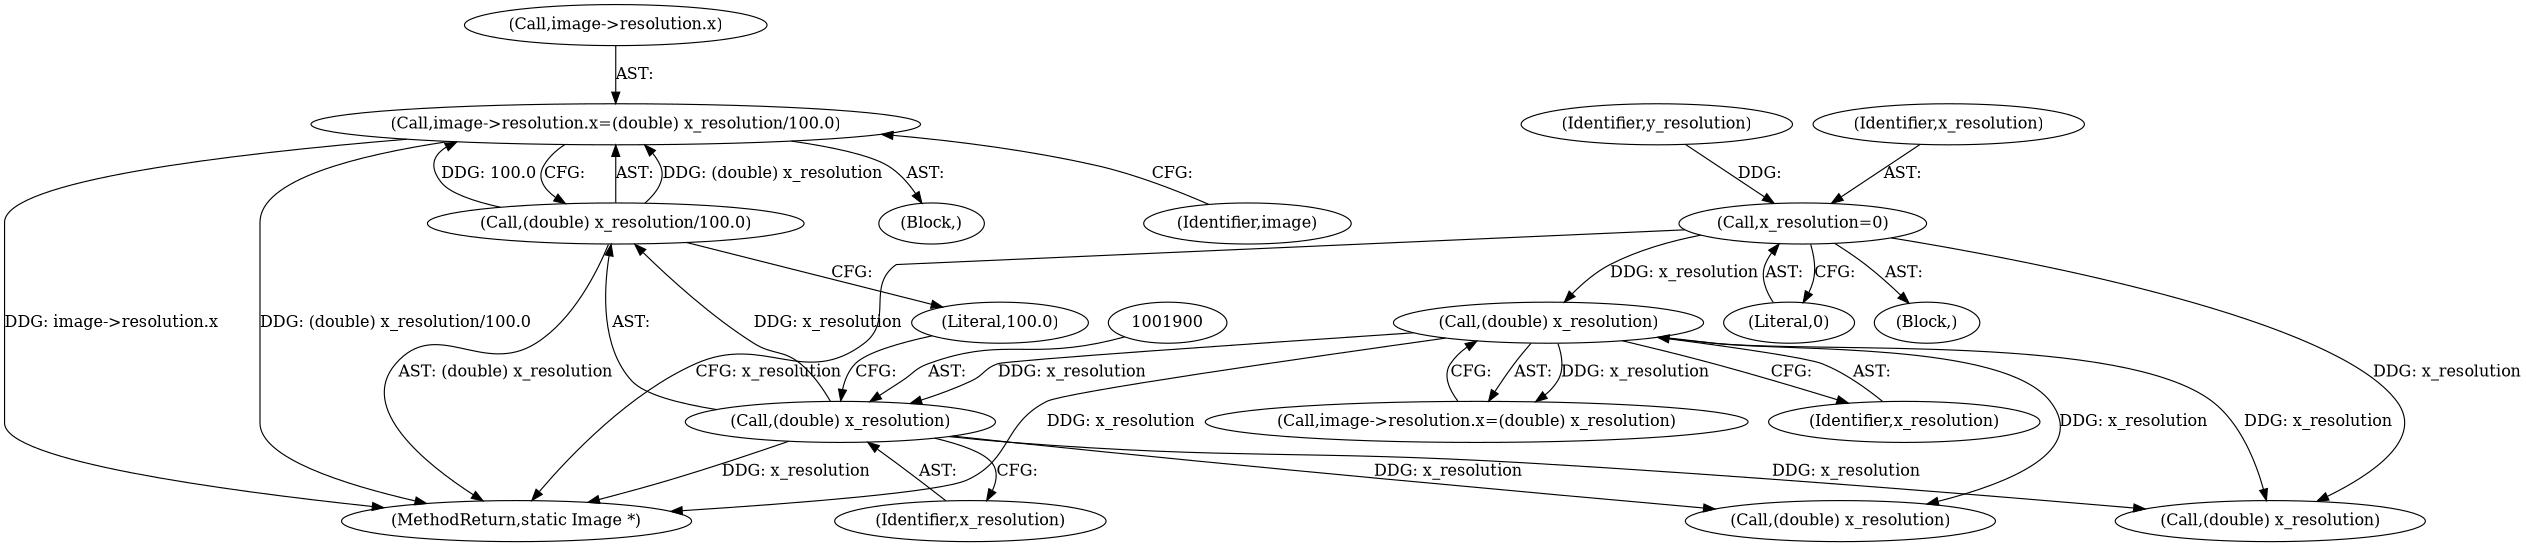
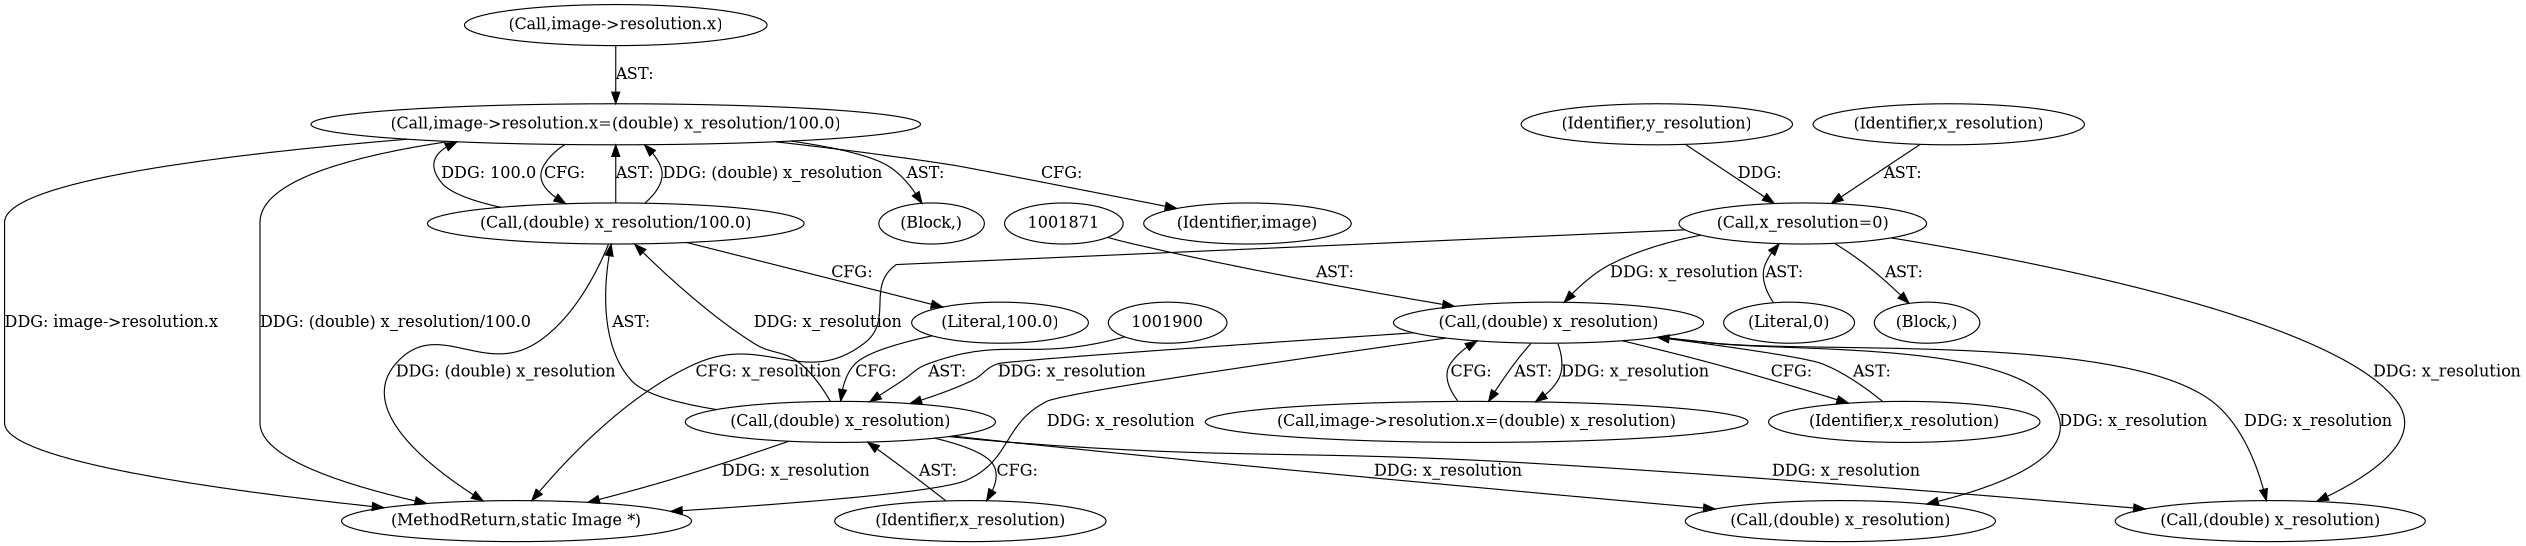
  digraph {
    n1 [label="(Call,image->resolution.x=(double) x_resolution/100.0)"]
    n2 [label="(Call,(double) x_resolution/100.0)"]
    n3 [label="(MethodReturn,static Image *)"]
    n4 [label="(Block,)"]
    n5 [label="(Literal,100.0)"]
    n6 [label="(Call,(double) x_resolution)"]
    n7 [label="(Call,(double) x_resolution)"]
    n8 [label="(Identifier,x_resolution)"]
    n9 [label="(Call,(double) x_resolution)"]
    n10 [label="(Call,(double) x_resolution)"]
    n11 [label="(Identifier,x_resolution)"]
    n12 [label="(Call,image->resolution.x=(double) x_resolution)"]
    n13 [label="(Call,x_resolution=0)"]
    n14 [label="(Literal,0)"]
    n15 [label="(Block,)"]
    n16 [label="(Identifier,y_resolution)"]
    n17 [label="(Identifier,image)"]
    n18 [label="(Identifier,x_resolution)"]
    n19 [label="(Call,image->resolution.x)"]
    1001900
+   1001871
    n1 -> n2 [label="CFG: "]
    n1 -> n3 [label="DDG: image->resolution.x"]
    n1 -> n3 [label="DDG: (double) x_resolution/100.0"]
    n1 -> n4 [label="AST: "]
    n2 -> n1 [label="AST: "]
    n2 -> n1 [label="DDG: (double) x_resolution"]
    n2 -> n1 [label="DDG: 100.0"]
-   n2 -> n3 [label="AST: (double) x_resolution"]
+   n2 -> n3 [label="DDG: (double) x_resolution"]
    n2 -> n5 [label="CFG: "]
    n5 -> n6 [label="CFG: "]
    n6 -> n2 [label="AST: "]
    n6 -> n2 [label="DDG: x_resolution"]
    n6 -> n3 [label="DDG: x_resolution"]
    n6 -> n7 [label="DDG: x_resolution"]
    n6 -> n8 [label="CFG: "]
    n6 -> n9 [label="DDG: x_resolution"]
    n8 -> n6 [label="AST: "]
    n10 -> n3 [label="DDG: x_resolution"]
    n10 -> n6 [label="DDG: x_resolution"]
    n10 -> n7 [label="DDG: x_resolution"]
    n10 -> n9 [label="DDG: x_resolution"]
    n10 -> n11 [label="CFG: "]
    n10 -> n12 [label="AST: "]
    n10 -> n12 [label="DDG: x_resolution"]
    n11 -> n10 [label="AST: "]
    n12 -> n10 [label="CFG: "]
    n13 -> n3 [label="CFG: x_resolution"]
    n13 -> n7 [label="DDG: x_resolution"]
    n13 -> n10 [label="DDG: x_resolution"]
-   n13 -> n14 [label="CFG: "]
    n13 -> n15 [label="AST: "]
    n14 -> n13 [label="AST: "]
    n16 -> n13 [label="DDG: "]
-   n17 -> n1 [label="CFG: "]
+   n1 -> n17 [label="CFG: "]
    n18 -> n13 [label="AST: "]
    n19 -> n1 [label="AST: "]
    1001900 -> n6 [label="AST: "]
+   1001871 -> n10 [label="AST: "]
  }
